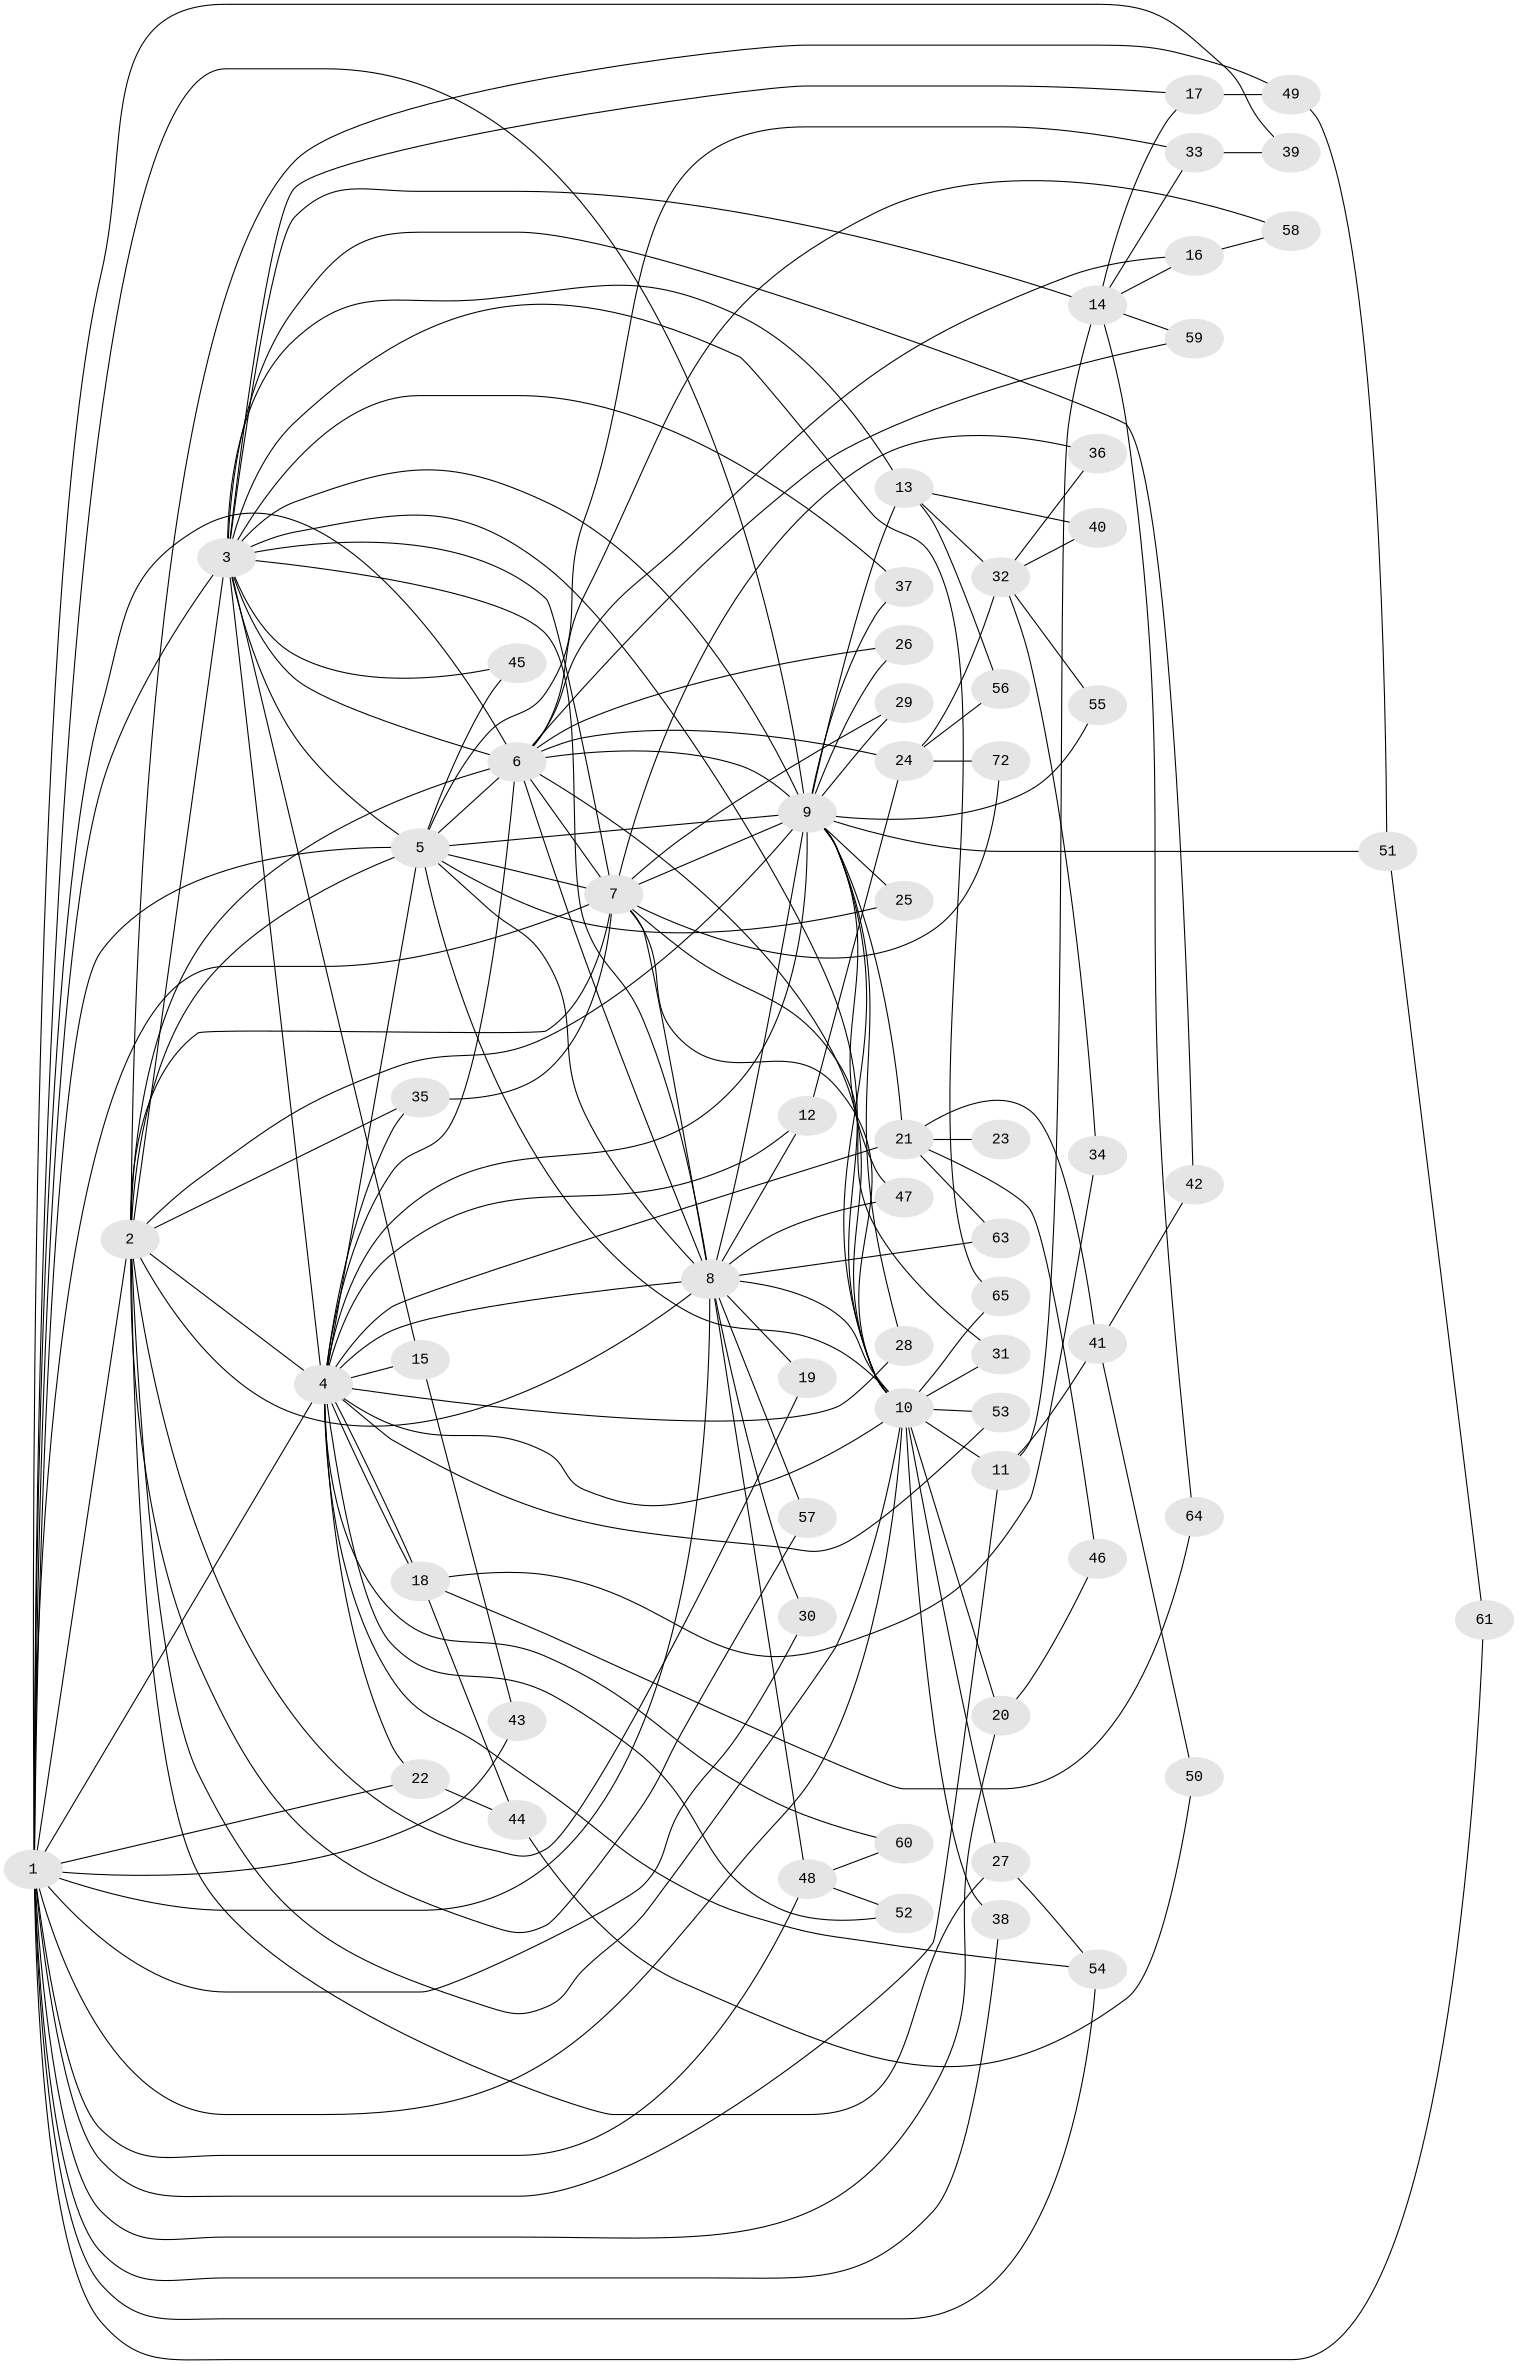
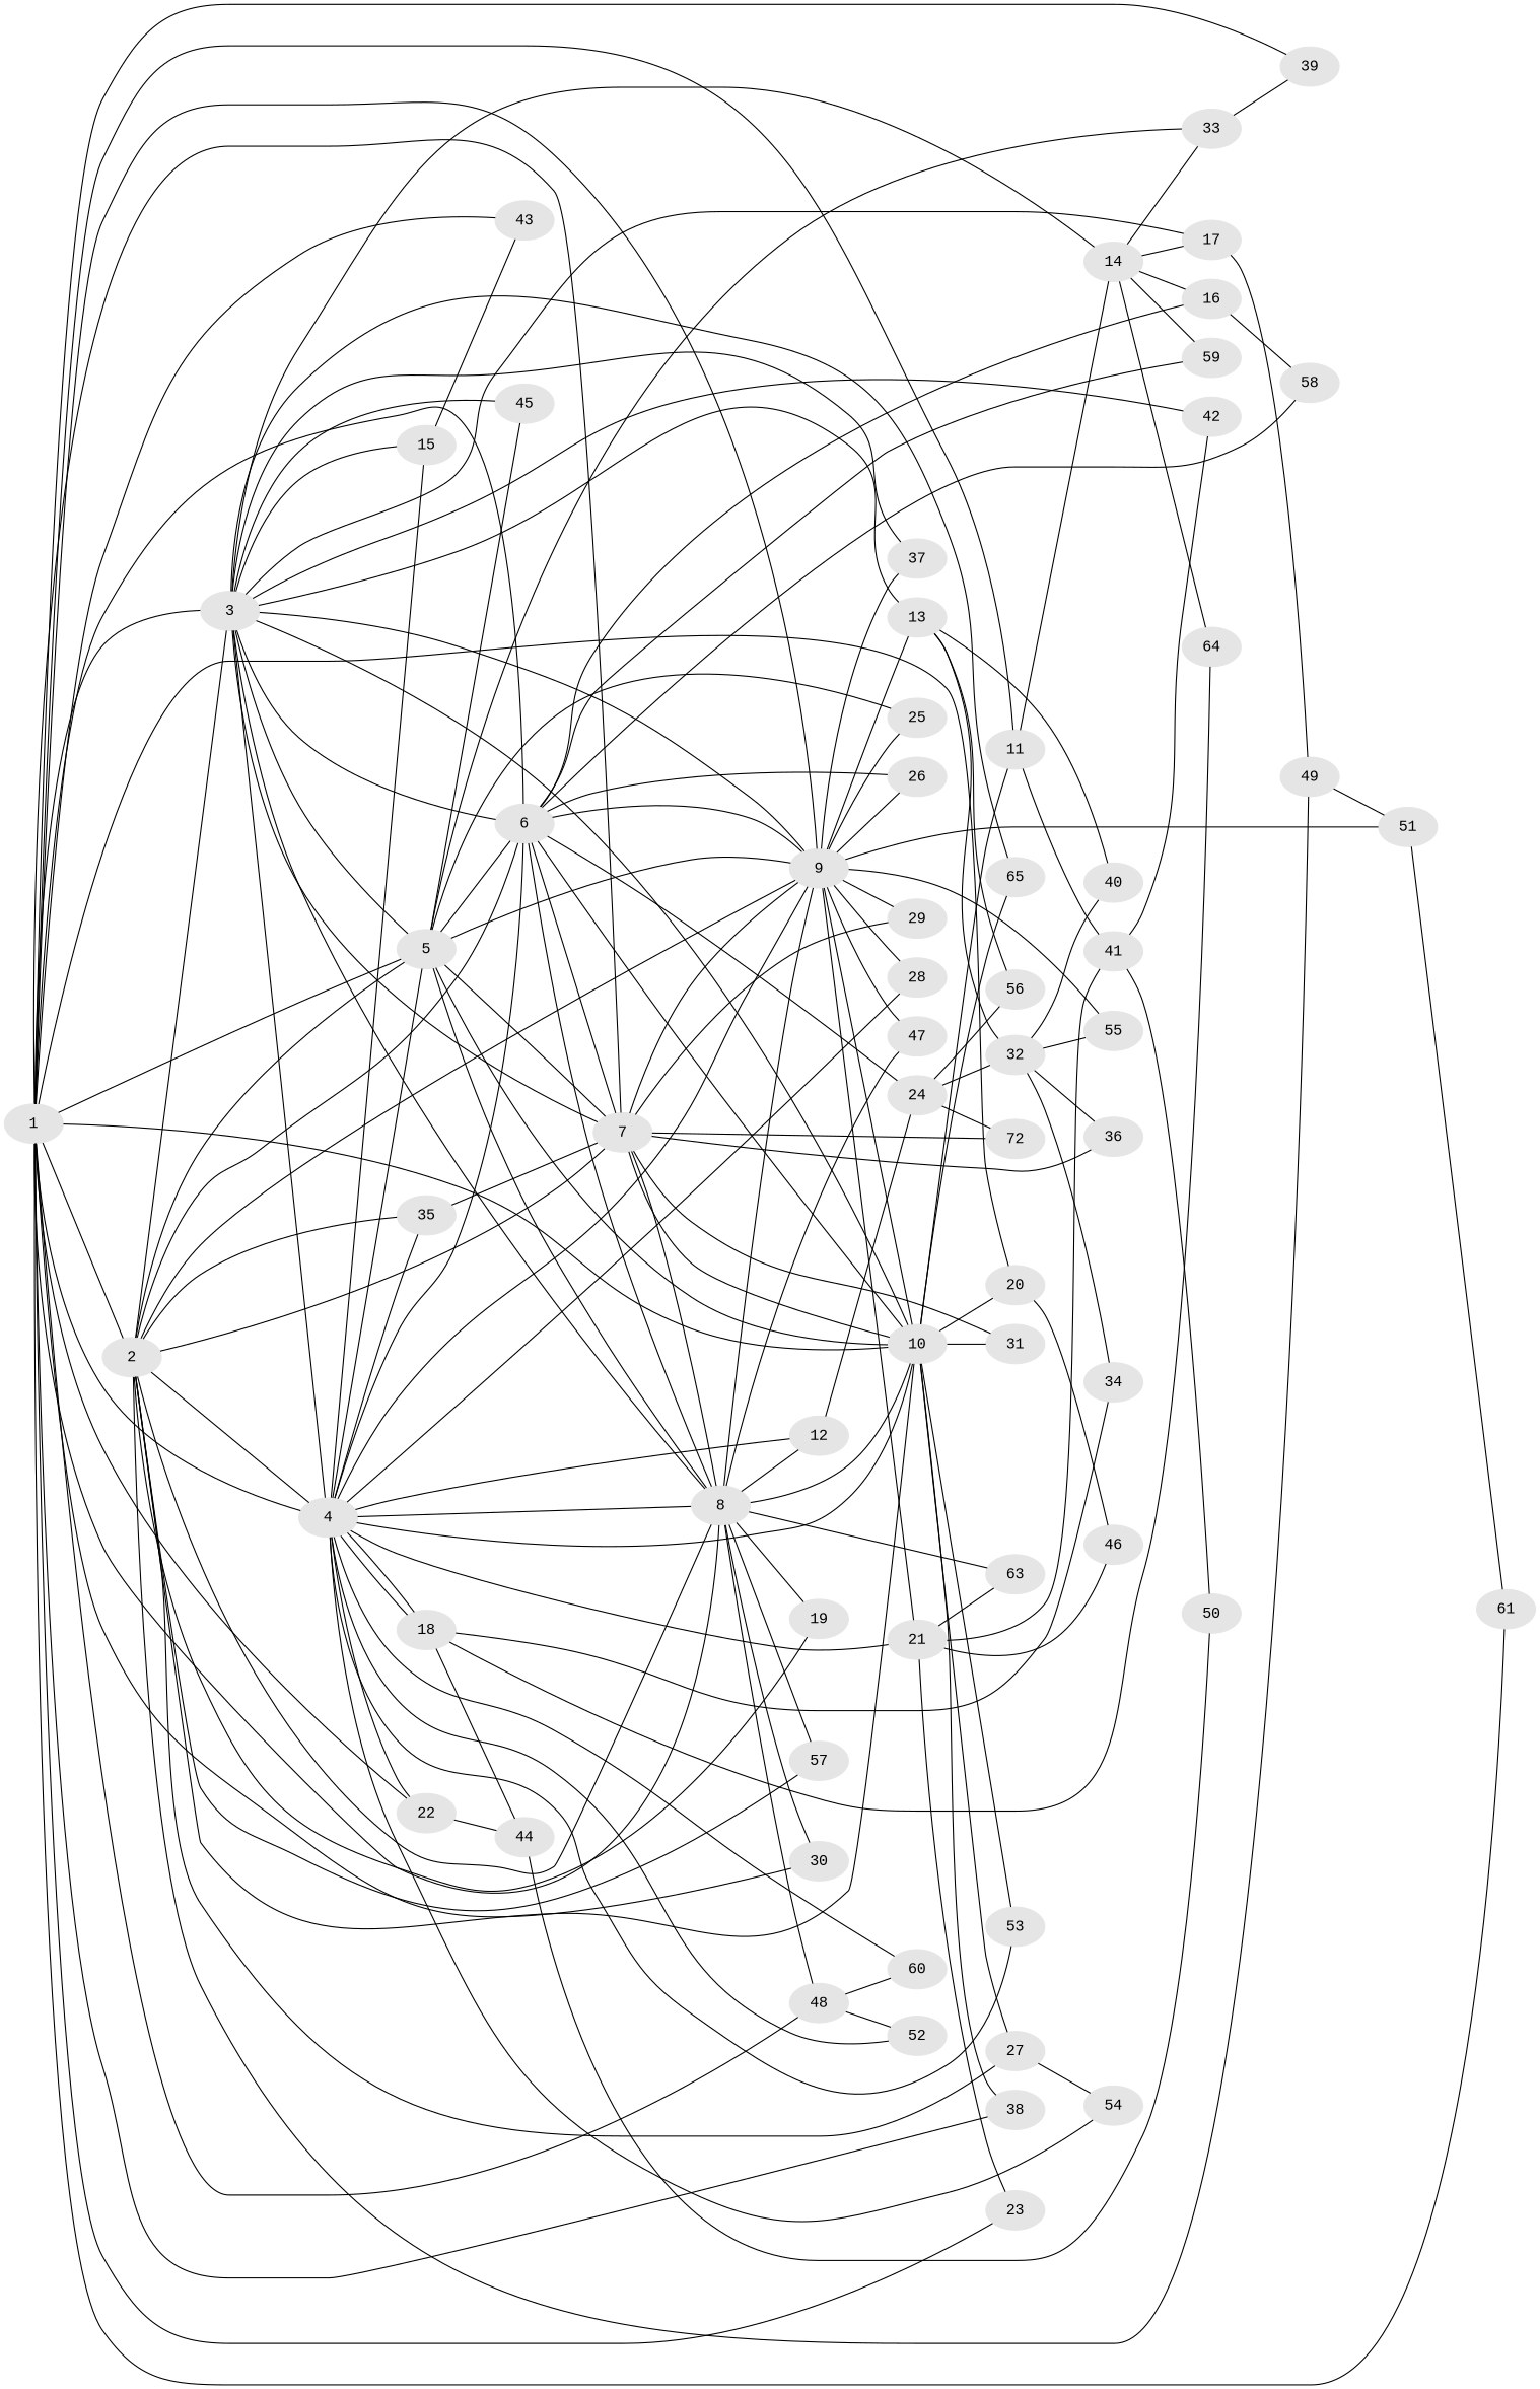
  graph {
    fontname="Liberation Mono"
    rankdir=LR
    node [color=gray90 fontname="Liberation Mono" style=filled]
    edge [fontname="Liberation Mono"]
    1
    2
    3
    4
    5
    6
    7
    8
    9
    10
    11
    20
    22
    23
    30
    38
    39
    43
    48
    61
    19
    27
    35
    49
    57
    13
    14
    15
    17
    37
    42
    45
    65
    12
    18
    21
    28
    52
    53
    54
    60
    25
    33
    16
    24
    26
    58
    59
    29
    31
    36
    n52 [label=72]
    47
    63
    51
    55
    41
    46
    44
    32
    40
    56
    64
    34
    50
    1 -- 2
    1 -- 3
    1 -- 4
    1 -- 5
    1 -- 6
    1 -- 7
    1 -- 8
    1 -- 9
    1 -- 10
    1 -- 11
    1 -- 20
    1 -- 22
-   1 -- 54
+   1 -- 23
    1 -- 30
    1 -- 38
    1 -- 39
    1 -- 43
    1 -- 48
    1 -- 61
    2 -- 3
    2 -- 4
    2 -- 5
    2 -- 6
    2 -- 7
    2 -- 8
    2 -- 9
    2 -- 10
    2 -- 19
    2 -- 27
    2 -- 35
    2 -- 49
    2 -- 57
    3 -- 4
    3 -- 5
    3 -- 6
    3 -- 7
    3 -- 8
    3 -- 9
    3 -- 10
    3 -- 13
    3 -- 14
    3 -- 15
    3 -- 17
    3 -- 37
    3 -- 42
    3 -- 45
    3 -- 65
    4 -- 5
    4 -- 6
    4 -- 8
    4 -- 9
    4 -- 10
    4 -- 22
    4 -- 35
    4 -- 15
    4 -- 12
    4 -- 18
    4 -- 18
    4 -- 21
    4 -- 28
    4 -- 52
    4 -- 53
    4 -- 54
    4 -- 60
    5 -- 6
    5 -- 7
    5 -- 8
    5 -- 9
    5 -- 10
    5 -- 45
    5 -- 25
    5 -- 33
    6 -- 7
    6 -- 8
    6 -- 9
    6 -- 10
    6 -- 16
    6 -- 24
    6 -- 26
    6 -- 58
    6 -- 59
    7 -- 8
    7 -- 9
    7 -- 10
    7 -- 29
    7 -- 31
    7 -- 36
    7 -- n52
    8 -- 9
    8 -- 10
    8 -- 30
    8 -- 48
    8 -- 19
    8 -- 57
    8 -- 12
    8 -- 47
    8 -- 63
    9 -- 10
    9 -- 13
    9 -- 37
    9 -- 21
    9 -- 28
    9 -- 25
    9 -- 26
    9 -- 29
    9 -- 47
    9 -- 51
    9 -- 55
    10 -- 11
    10 -- 20
    10 -- 38
    10 -- 27
    10 -- 65
    10 -- 53
    10 -- 31
    11 -- 14
    11 -- 41
    20 -- 46
    22 -- 44
    48 -- 52
    48 -- 60
    27 -- 54
    35 -- 7
    49 -- 51
    13 -- 32
    13 -- 40
    13 -- 56
    14 -- 17
    14 -- 33
    14 -- 16
    14 -- 59
    14 -- 64
    15 -- 43
    17 -- 49
    12 -- 24
    18 -- 44
    18 -- 64
    18 -- 34
    21 -- 23
    21 -- 63
    21 -- 41
    21 -- 46
    33 -- 39
    16 -- 58
    24 -- n52
    24 -- 32
    24 -- 56
    51 -- 61
    41 -- 42
    41 -- 50
    44 -- 50
    32 -- 36
    32 -- 55
    32 -- 40
    32 -- 34
  }
